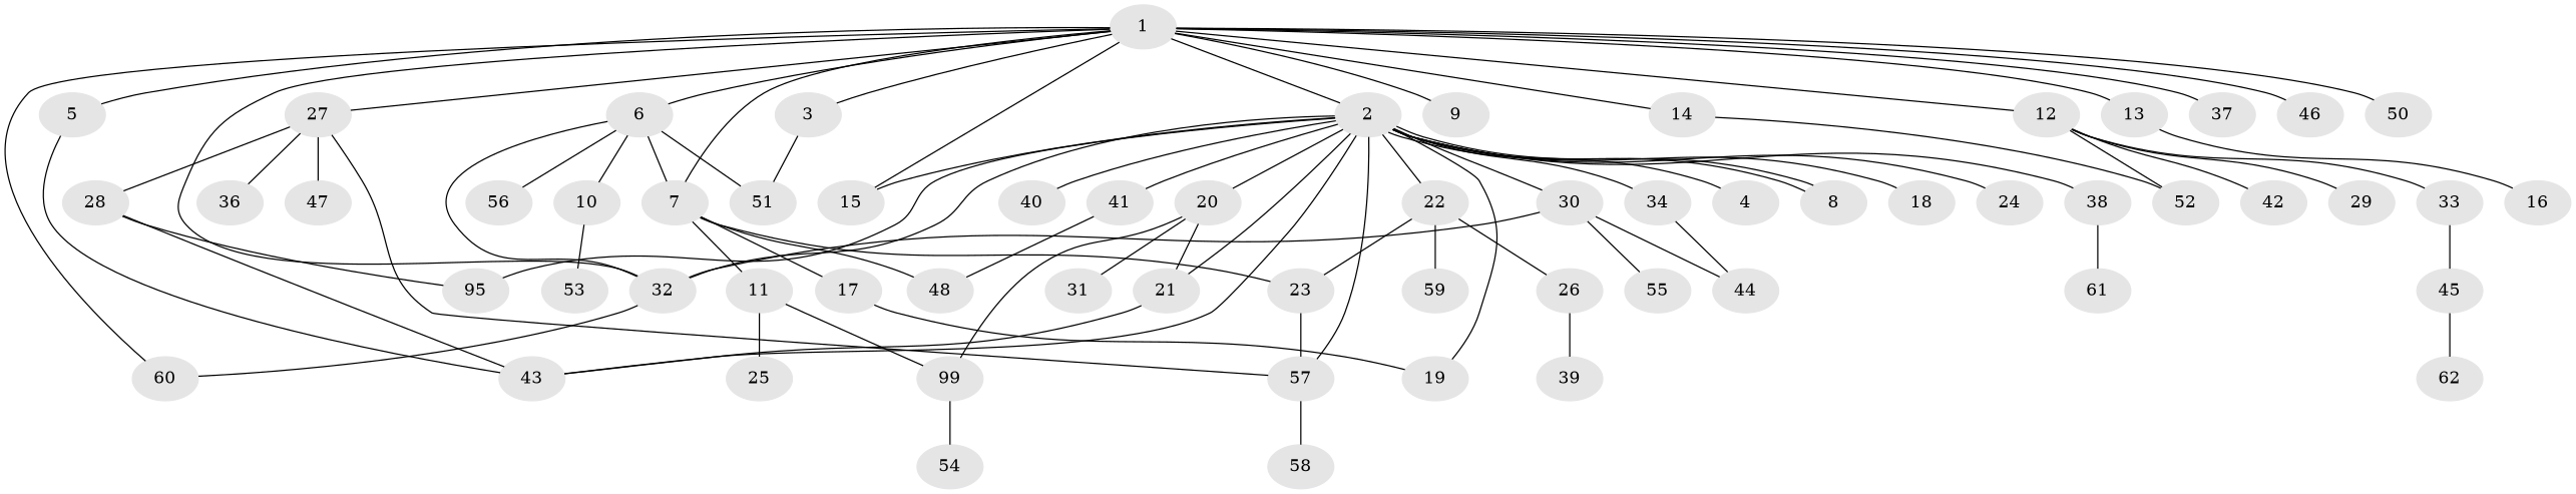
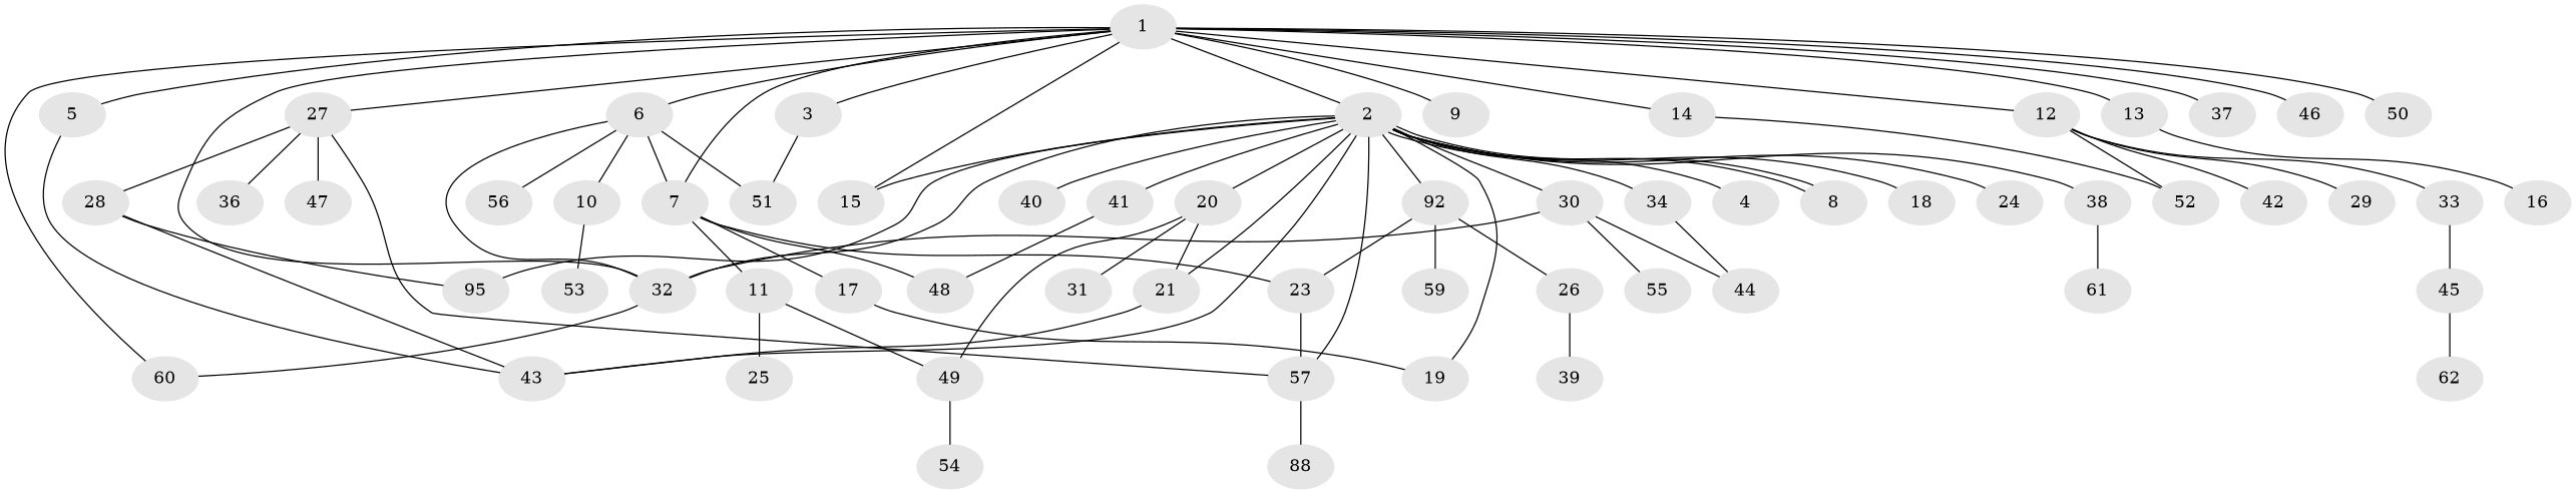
  graph {
    node [color=gray90 style=filled]
    1
    2
    3
    5
    6
    7
    9
    12
    13
    14
    15
    27
    32
    37
    46
    50
    60
    4
    8
    18
    19
    20
    21
-   22
+   22 [label=92]
    24
    30
    34
    n28 [label=95]
    38
    40
    41
    43
    57
    51
    10
    56
    11
    17
    23
    48
    52
    29
    33
    42
    16
    26
    39
    28
    36
    47
-   49 [label=99]
+   49
    31
    59
    44
    55
    61
-   58
+   58 [label=88]
    53
    25
    54
    45
    62
    1 -- 2
    1 -- 3
    1 -- 5
    1 -- 6
    1 -- 7
    1 -- 9
    1 -- 12
    1 -- 13
    1 -- 14
    1 -- 15
    1 -- 27
    1 -- 32
    1 -- 37
    1 -- 46
    1 -- 50
    1 -- 60
    2 -- 15
    2 -- 32
    2 -- 4
    2 -- 8
    2 -- 8
    2 -- 18
    2 -- 19
    2 -- 20
    2 -- 21
    2 -- 22
    2 -- 24
    2 -- 30
    2 -- 34
    2 -- n28
    2 -- 38
    2 -- 40
    2 -- 41
    2 -- 43
    2 -- 57
    3 -- 51
    5 -- 43
    6 -- 7
    6 -- 32
    6 -- 51
    6 -- 10
    6 -- 56
    7 -- 11
    7 -- 17
    7 -- 23
    7 -- 48
    12 -- 52
    12 -- 29
    12 -- 33
    12 -- 42
    13 -- 16
    14 -- 52
    27 -- 57
    27 -- 28
    27 -- 36
    27 -- 47
    32 -- 60
    20 -- 21
    20 -- 49
    20 -- 31
    21 -- 43
    22 -- 23
    22 -- 26
    22 -- 59
    30 -- 32
    30 -- 44
    30 -- 55
    34 -- 44
    38 -- 61
    41 -- 48
    57 -- 58
    10 -- 53
    11 -- 49
    11 -- 25
    17 -- 19
    23 -- 57
    33 -- 45
    26 -- 39
    28 -- n28
    28 -- 43
    49 -- 54
    45 -- 62
  }
